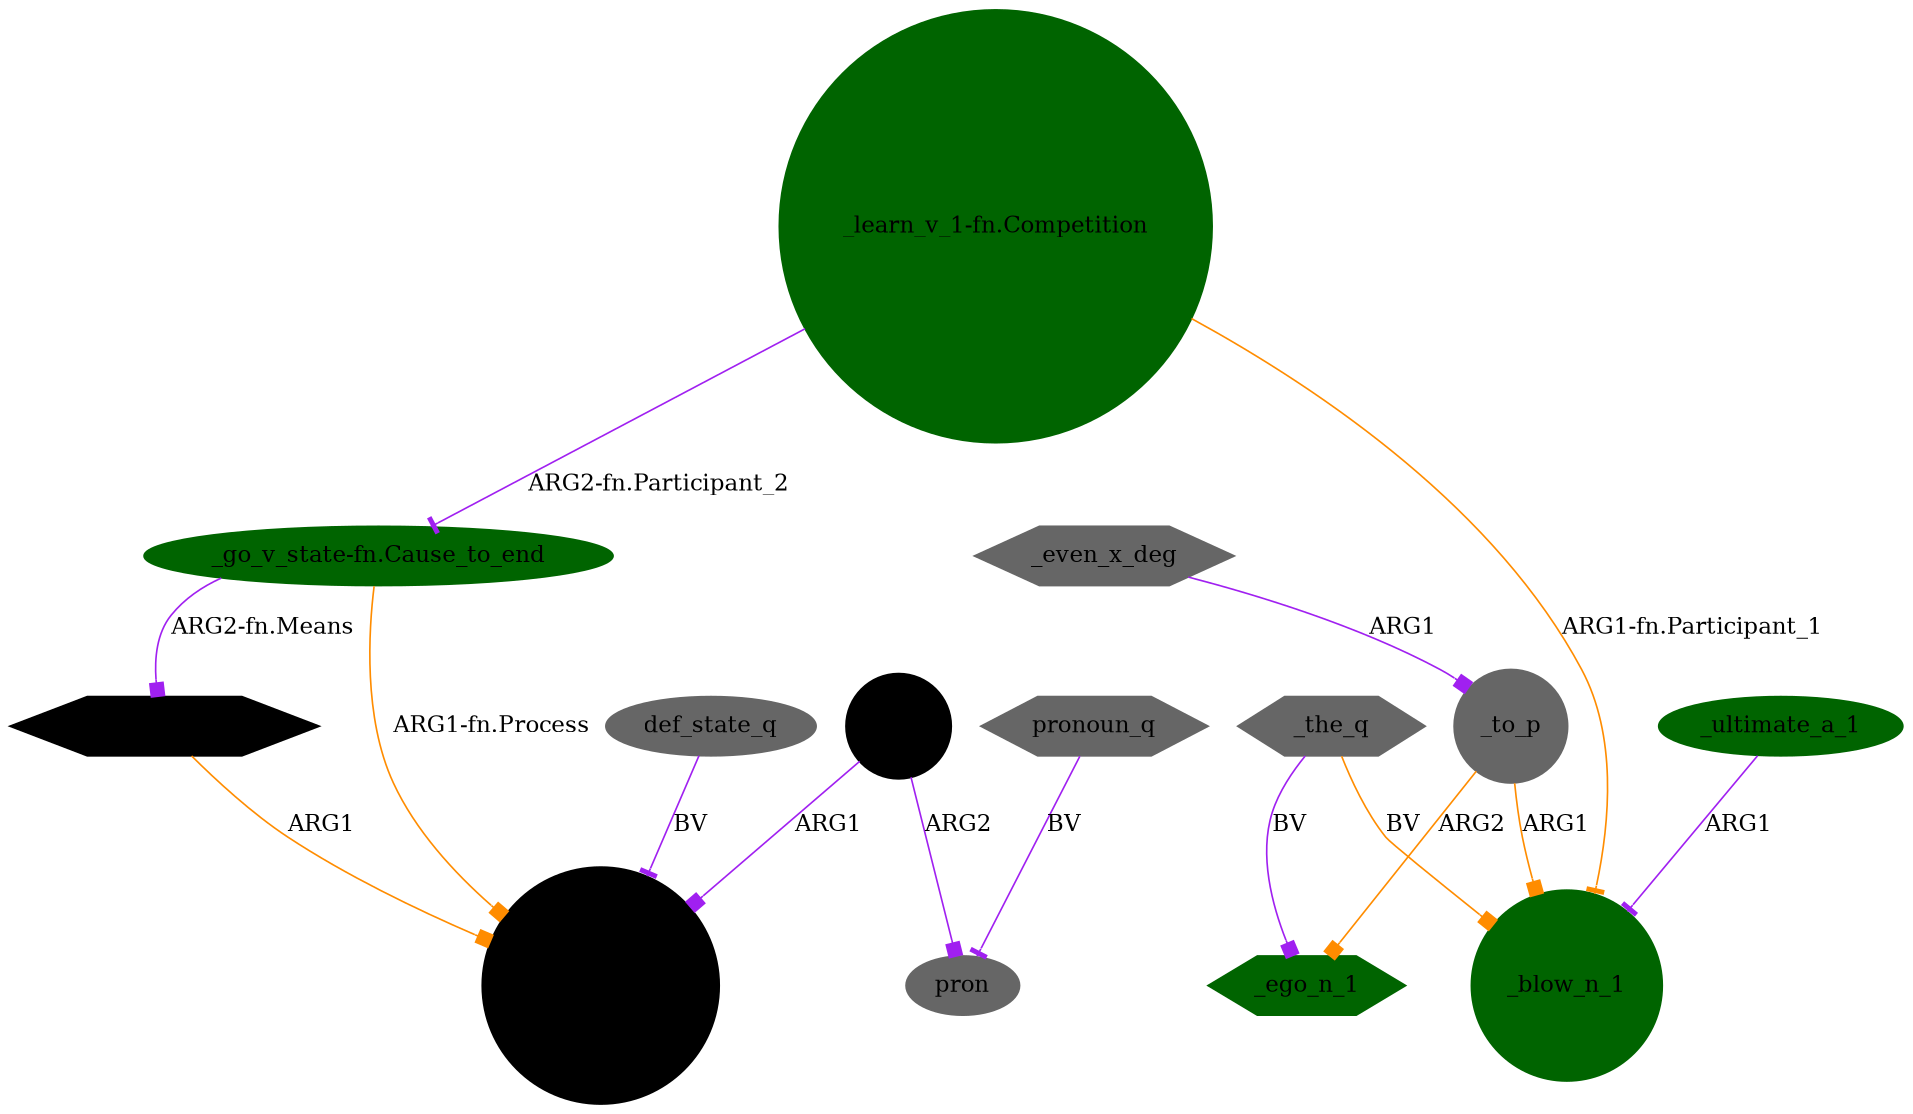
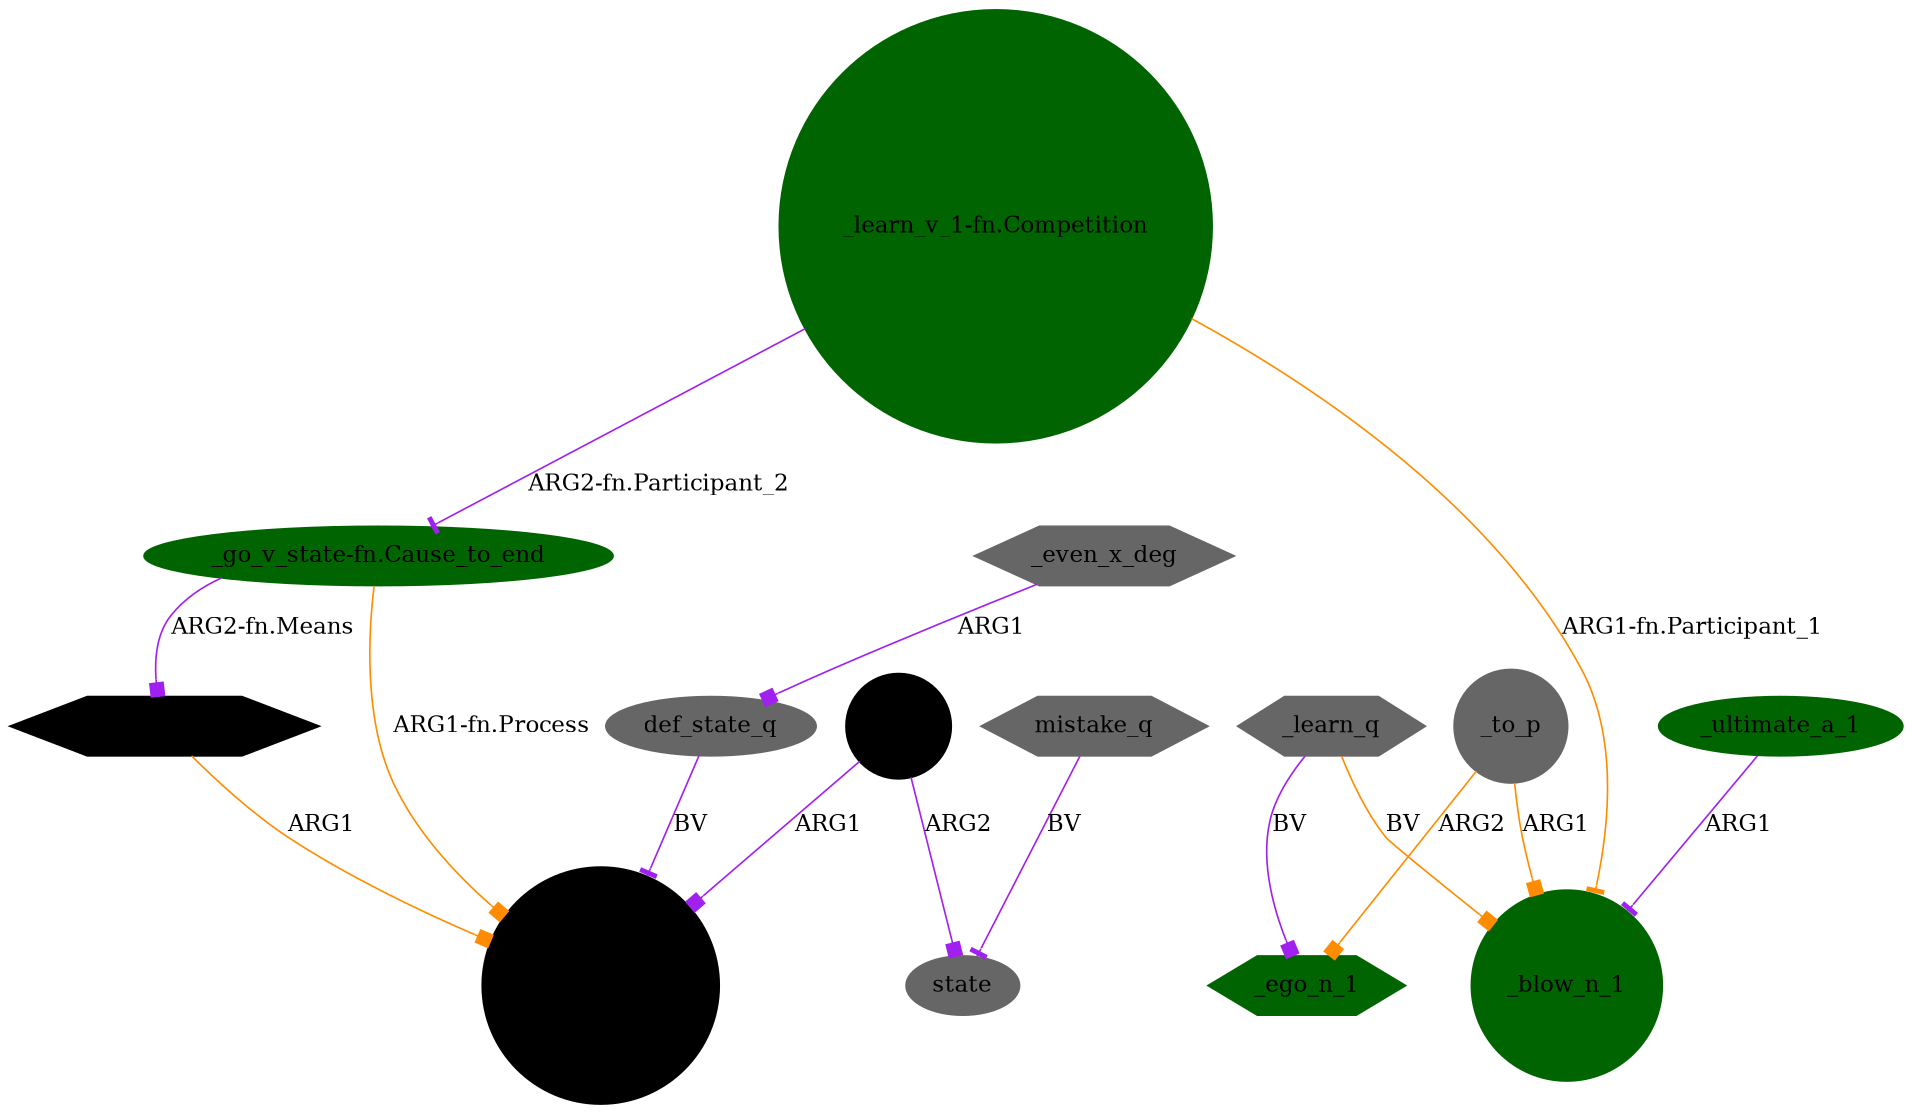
  digraph {
    node [color=gray40 shape=circle style=filled]
    edge [arrowhead=box color=purple]
    "_learn_v_1-fn.Competition" [color=darkgreen]
    "_go_v_state-fn.Cause_to_end" [color=darkgreen shape=ellipse]
    _blow_n_1 [color=darkgreen]
    _unnoticed_a_1 [color=black shape=hexagon]
    _mistake_n_1 [color=black]
    _to_p
    _ego_n_1 [color=darkgreen shape=hexagon]
    _even_x_deg [shape=hexagon]
    n9 [label=def_state_q shape=ellipse]
    _ultimate_a_1 [color=darkgreen shape=ellipse]
    poss [color=black]
-   pron [shape=ellipse]
-   _the_q [shape=hexagon]
-   pronoun_q [shape=hexagon]
+   pron [shape=ellipse label=state]
+   _the_q [shape=hexagon label=_learn_q]
+   pronoun_q [shape=hexagon label=mistake_q]
    "_learn_v_1-fn.Competition" -> "_go_v_state-fn.Cause_to_end" [arrowhead=tee label="ARG2-fn.Participant_2"]
    "_learn_v_1-fn.Competition" -> _blow_n_1 [arrowhead=tee color=darkorange label="ARG1-fn.Participant_1"]
    "_go_v_state-fn.Cause_to_end" -> _unnoticed_a_1 [label="ARG2-fn.Means"]
    "_go_v_state-fn.Cause_to_end" -> _mistake_n_1 [color=darkorange label="ARG1-fn.Process"]
    _unnoticed_a_1 -> _mistake_n_1 [color=darkorange label=ARG1]
    _to_p -> _blow_n_1 [color=darkorange label=ARG1]
    _to_p -> _ego_n_1 [color=darkorange label=ARG2]
-   _even_x_deg -> _to_p [label=ARG1]
+   _even_x_deg -> n9 [label=ARG1]
    n9 -> _mistake_n_1 [arrowhead=tee label=BV]
    _ultimate_a_1 -> _blow_n_1 [arrowhead=tee label=ARG1]
    poss -> _mistake_n_1 [label=ARG1]
    poss -> pron [label=ARG2]
    _the_q -> _blow_n_1 [color=darkorange label=BV]
    _the_q -> _ego_n_1 [label=BV]
    pronoun_q -> pron [arrowhead=tee label=BV]
  }
